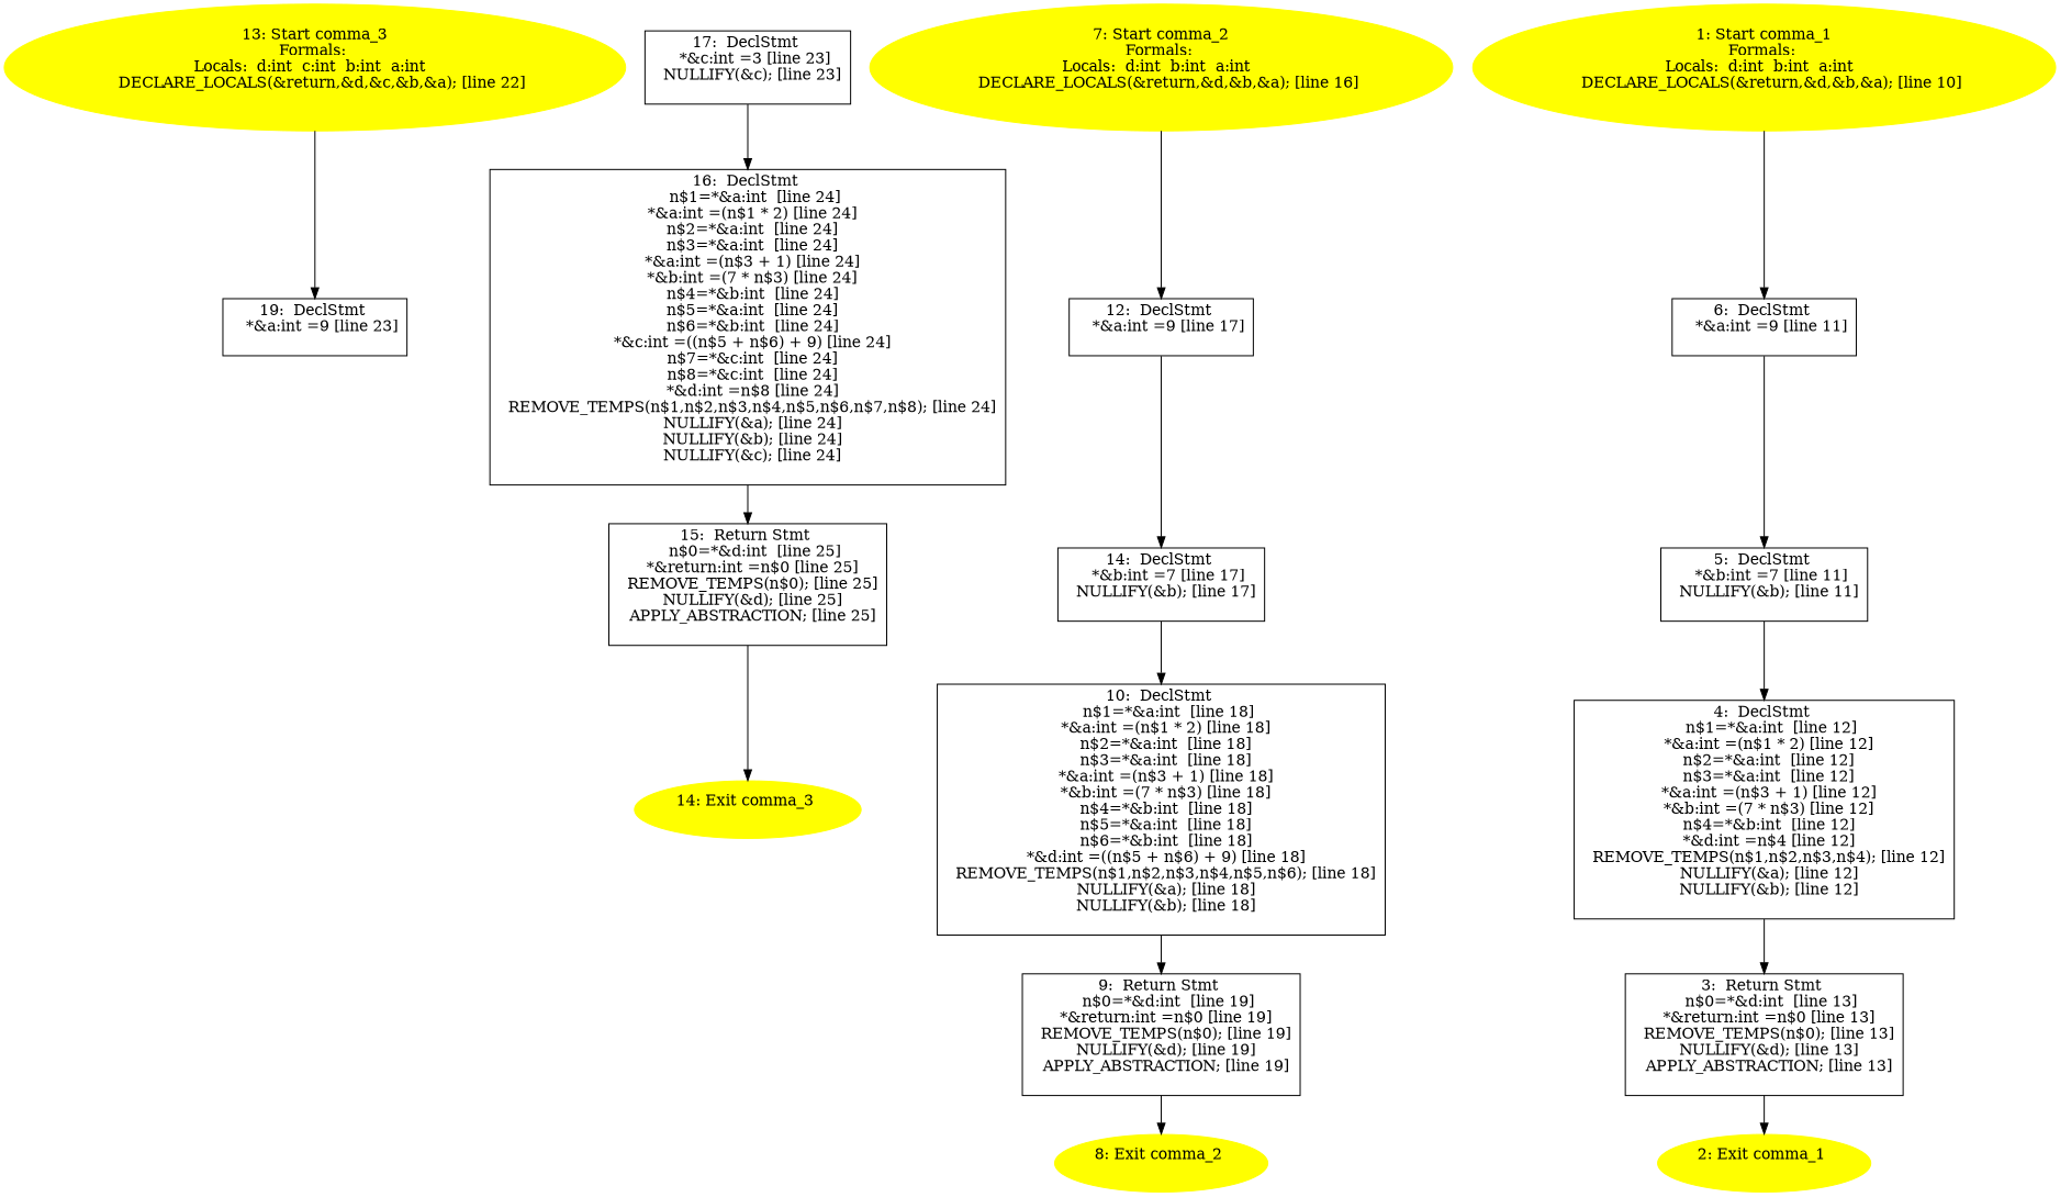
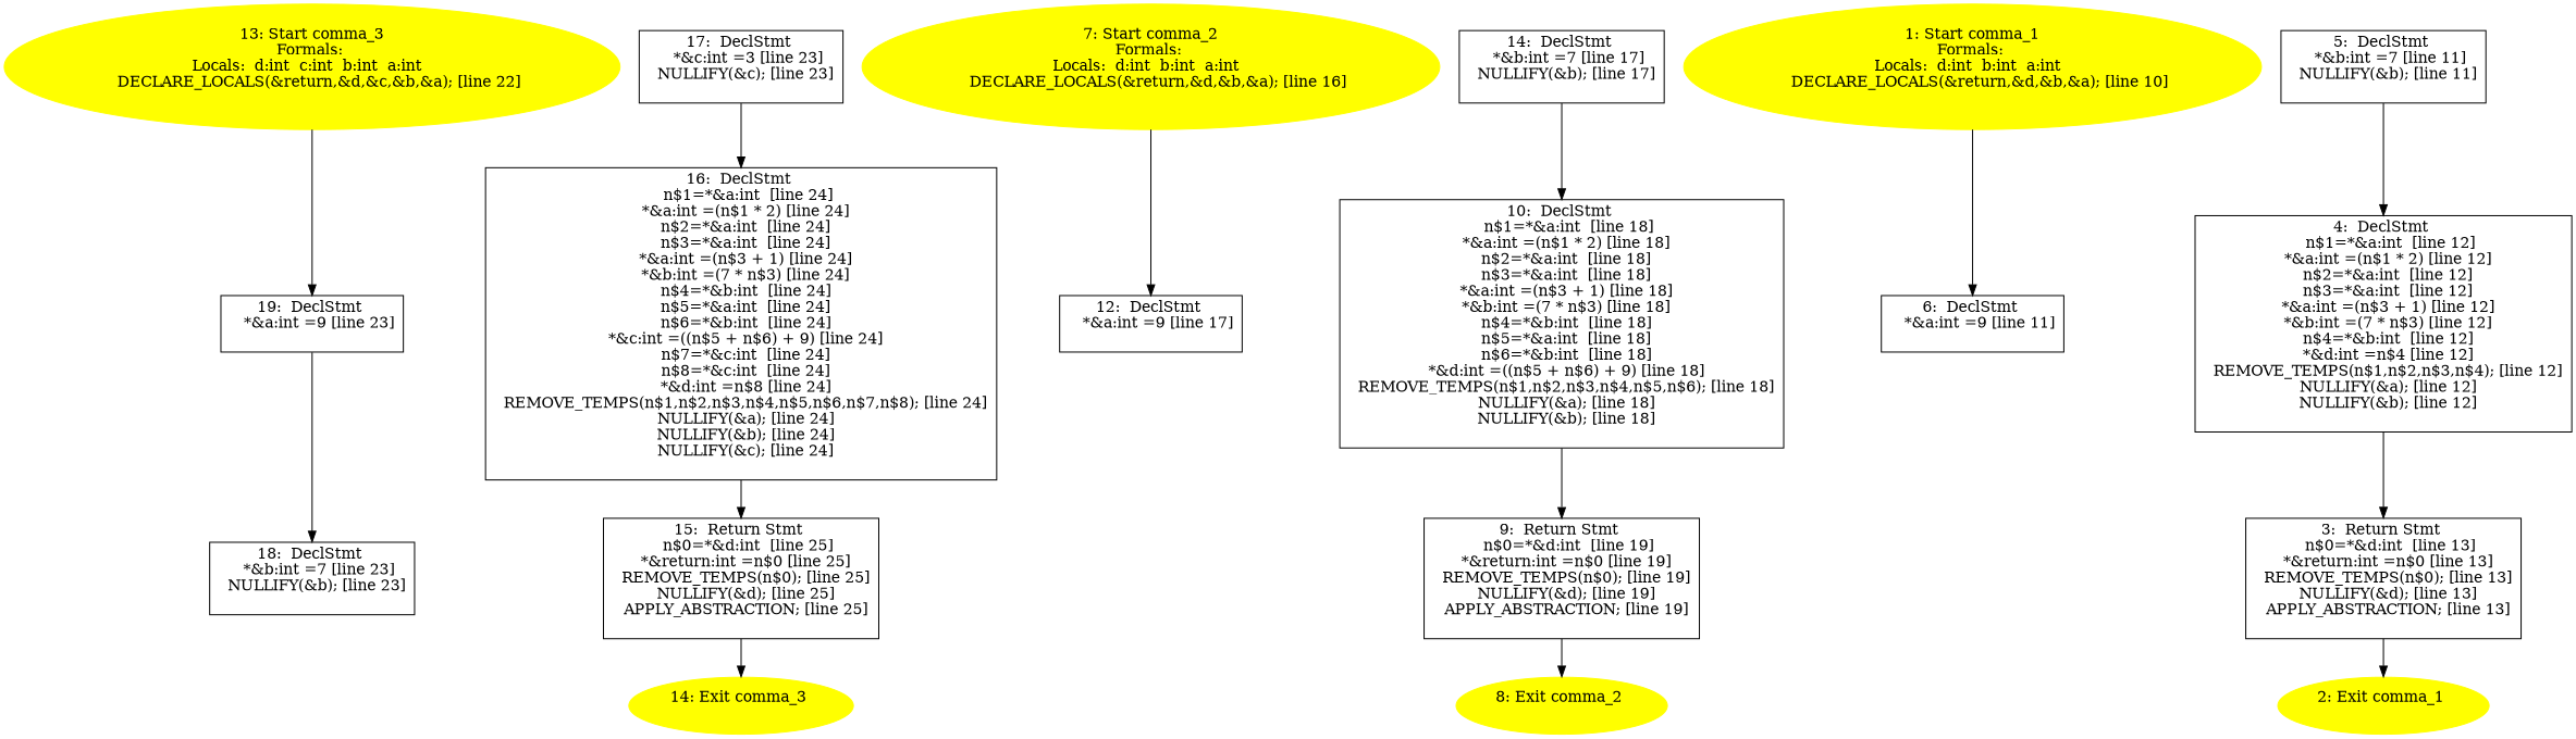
  digraph {
    node [shape=box]
    n1 [label="19:  DeclStmt \n   *&a:int =9 [line 23]\n "]
+   n2 [label="18:  DeclStmt \n   *&b:int =7 [line 23]\n  NULLIFY(&b); [line 23]\n "]
    n3 [label="17:  DeclStmt \n   *&c:int =3 [line 23]\n  NULLIFY(&c); [line 23]\n "]
    n4 [label="16:  DeclStmt \n   n$1=*&a:int  [line 24]\n  *&a:int =(n$1 * 2) [line 24]\n  n$2=*&a:int  [line 24]\n  n$3=*&a:int  [line 24]\n  *&a:int =(n$3 + 1) [line 24]\n  *&b:int =(7 * n$3) [line 24]\n  n$4=*&b:int  [line 24]\n  n$5=*&a:int  [line 24]\n  n$6=*&b:int  [line 24]\n  *&c:int =((n$5 + n$6) + 9) [line 24]\n  n$7=*&c:int  [line 24]\n  n$8=*&c:int  [line 24]\n  *&d:int =n$8 [line 24]\n  REMOVE_TEMPS(n$1,n$2,n$3,n$4,n$5,n$6,n$7,n$8); [line 24]\n  NULLIFY(&a); [line 24]\n  NULLIFY(&b); [line 24]\n  NULLIFY(&c); [line 24]\n "]
    n5 [label="15:  Return Stmt \n   n$0=*&d:int  [line 25]\n  *&return:int =n$0 [line 25]\n  REMOVE_TEMPS(n$0); [line 25]\n  NULLIFY(&d); [line 25]\n  APPLY_ABSTRACTION; [line 25]\n "]
    n6 [color=yellow label="14: Exit comma_3 \n  " style=filled shape=""]
    n7 [color=yellow label="13: Start comma_3\nFormals: \nLocals:  d:int  c:int  b:int  a:int  \n   DECLARE_LOCALS(&return,&d,&c,&b,&a); [line 22]\n " style=filled shape=""]
    n8 [label="12:  DeclStmt \n   *&a:int =9 [line 17]\n "]
    n9 [label="14:  DeclStmt \n   *&b:int =7 [line 17]\n  NULLIFY(&b); [line 17]\n "]
    n10 [label="10:  DeclStmt \n   n$1=*&a:int  [line 18]\n  *&a:int =(n$1 * 2) [line 18]\n  n$2=*&a:int  [line 18]\n  n$3=*&a:int  [line 18]\n  *&a:int =(n$3 + 1) [line 18]\n  *&b:int =(7 * n$3) [line 18]\n  n$4=*&b:int  [line 18]\n  n$5=*&a:int  [line 18]\n  n$6=*&b:int  [line 18]\n  *&d:int =((n$5 + n$6) + 9) [line 18]\n  REMOVE_TEMPS(n$1,n$2,n$3,n$4,n$5,n$6); [line 18]\n  NULLIFY(&a); [line 18]\n  NULLIFY(&b); [line 18]\n "]
    n11 [label="9:  Return Stmt \n   n$0=*&d:int  [line 19]\n  *&return:int =n$0 [line 19]\n  REMOVE_TEMPS(n$0); [line 19]\n  NULLIFY(&d); [line 19]\n  APPLY_ABSTRACTION; [line 19]\n "]
    n12 [color=yellow label="8: Exit comma_2 \n  " style=filled shape=""]
    n13 [color=yellow label="7: Start comma_2\nFormals: \nLocals:  d:int  b:int  a:int  \n   DECLARE_LOCALS(&return,&d,&b,&a); [line 16]\n " style=filled shape=""]
    n14 [label="6:  DeclStmt \n   *&a:int =9 [line 11]\n "]
    n15 [label="5:  DeclStmt \n   *&b:int =7 [line 11]\n  NULLIFY(&b); [line 11]\n "]
    n16 [label="4:  DeclStmt \n   n$1=*&a:int  [line 12]\n  *&a:int =(n$1 * 2) [line 12]\n  n$2=*&a:int  [line 12]\n  n$3=*&a:int  [line 12]\n  *&a:int =(n$3 + 1) [line 12]\n  *&b:int =(7 * n$3) [line 12]\n  n$4=*&b:int  [line 12]\n  *&d:int =n$4 [line 12]\n  REMOVE_TEMPS(n$1,n$2,n$3,n$4); [line 12]\n  NULLIFY(&a); [line 12]\n  NULLIFY(&b); [line 12]\n "]
    n17 [label="3:  Return Stmt \n   n$0=*&d:int  [line 13]\n  *&return:int =n$0 [line 13]\n  REMOVE_TEMPS(n$0); [line 13]\n  NULLIFY(&d); [line 13]\n  APPLY_ABSTRACTION; [line 13]\n "]
    n18 [color=yellow label="2: Exit comma_1 \n  " style=filled shape=""]
    n19 [color=yellow label="1: Start comma_1\nFormals: \nLocals:  d:int  b:int  a:int  \n   DECLARE_LOCALS(&return,&d,&b,&a); [line 10]\n " style=filled shape=""]
+   n1 -> n2
    n3 -> n4
    n4 -> n5
    n5 -> n6
    n7 -> n1
-   n8 -> n9
    n9 -> n10
    n10 -> n11
    n11 -> n12
    n13 -> n8
-   n14 -> n15
    n15 -> n16
    n16 -> n17
    n17 -> n18
    n19 -> n14
  }
